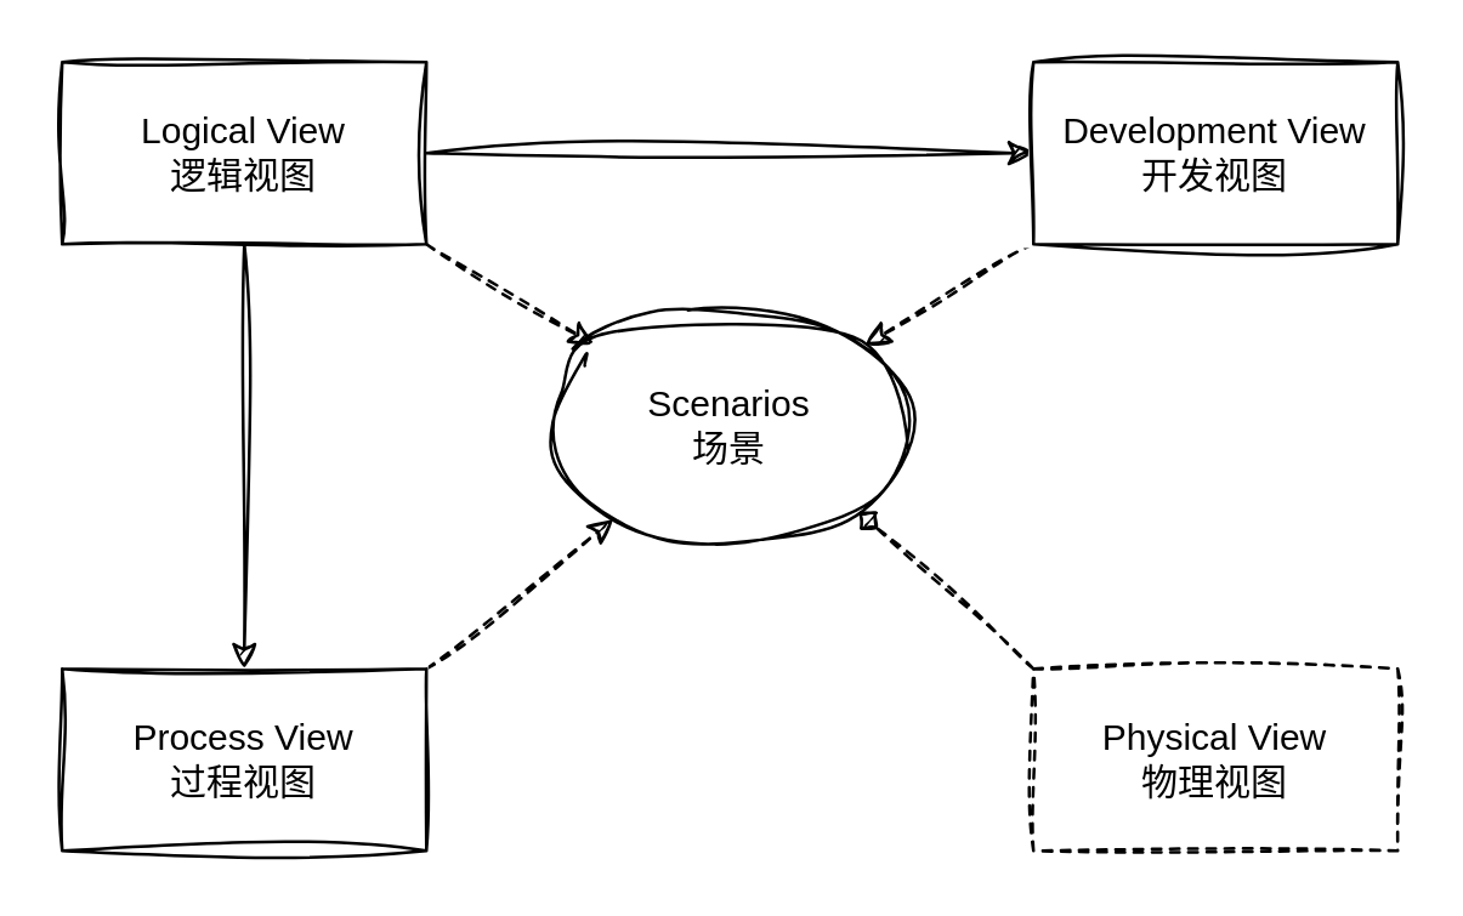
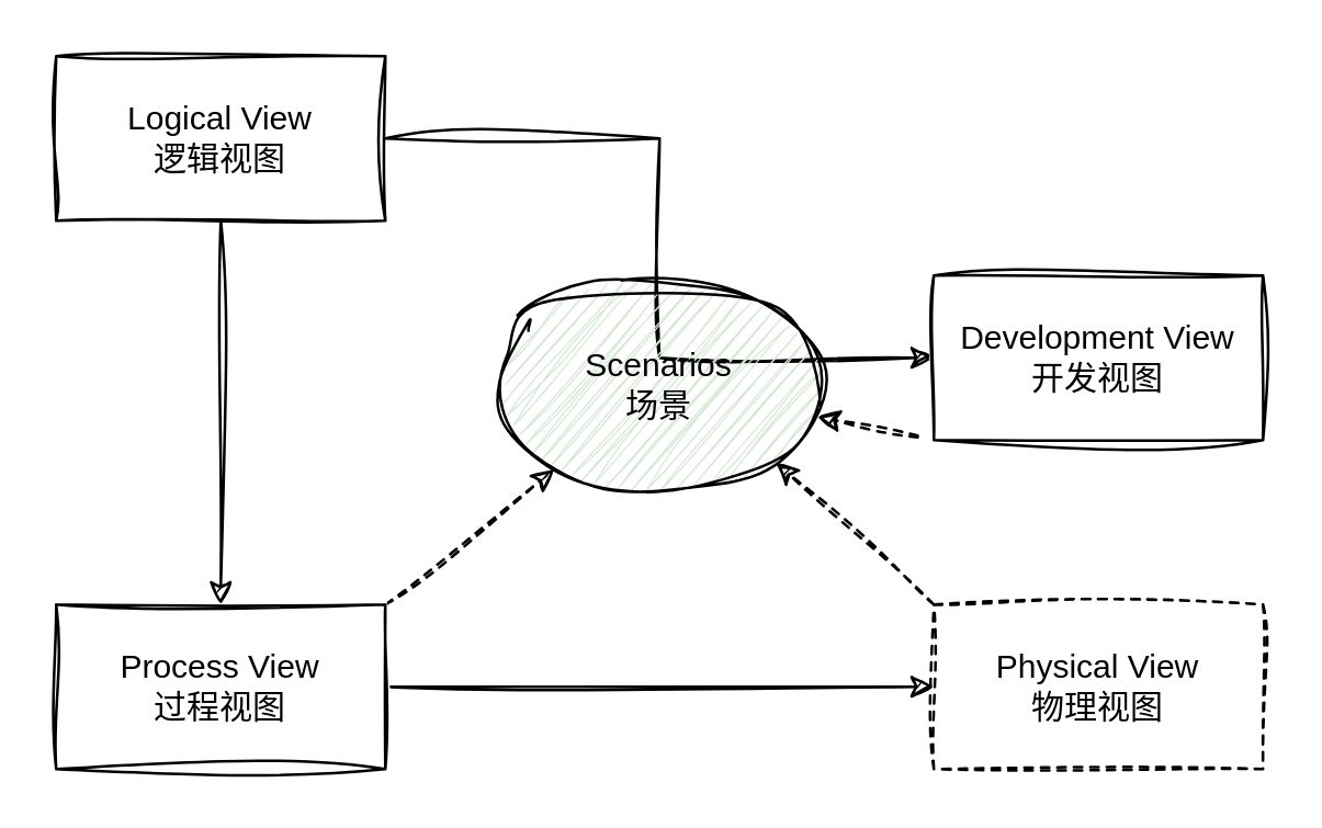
  <mxCell id="0" />
  <mxCell id="1" parent="0" />
  <mxCell id="2" style="edgeStyle=orthogonalEdgeStyle;rounded=0;orthogonalLoop=1;jettySize=auto;html=1;exitX=1;exitY=0.5;exitDx=0;exitDy=0;entryX=0;entryY=0.5;entryDx=0;entryDy=0;labelBackgroundColor=none;fontColor=default;sketch=1;curveFitting=1;jiggle=2;" parent="1" source="5" target="9" edge="1"><mxGeometry relative="1" as="geometry" /></mxCell>
  <mxCell id="3" style="edgeStyle=orthogonalEdgeStyle;rounded=0;orthogonalLoop=1;jettySize=auto;html=1;exitX=0.5;exitY=1;exitDx=0;exitDy=0;entryX=0.5;entryY=0;entryDx=0;entryDy=0;labelBackgroundColor=none;fontColor=default;sketch=1;curveFitting=1;jiggle=2;" parent="1" source="5" target="12" edge="1"><mxGeometry relative="1" as="geometry" /></mxCell>
- <mxCell id="4" style="edgeStyle=none;rounded=0;orthogonalLoop=1;jettySize=auto;html=1;exitX=1;exitY=1;exitDx=0;exitDy=0;dashed=1;labelBackgroundColor=none;fontColor=default;sketch=1;curveFitting=1;jiggle=2;" parent="1" source="5" target="13" edge="1"><mxGeometry relative="1" as="geometry" /></mxCell>
  <mxCell id="5" value="Logical View&lt;br&gt;逻辑视图" style="rounded=0;whiteSpace=wrap;html=1;labelBackgroundColor=none;sketch=1;curveFitting=1;jiggle=2;" parent="1" vertex="1"><mxGeometry x="20" y="20" width="120" height="60" as="geometry" /></mxCell>
- <mxCell id="6" style="edgeStyle=none;rounded=0;orthogonalLoop=1;jettySize=auto;html=1;exitX=0;exitY=0;exitDx=0;exitDy=0;entryX=1;entryY=1;entryDx=0;entryDy=0;dashed=1;labelBackgroundColor=none;fontColor=default;sketch=1;curveFitting=1;jiggle=2;endArrow=diamond;" parent="1" source="7" target="13" edge="1"><mxGeometry relative="1" as="geometry" /></mxCell>
+ <mxCell id="6" style="edgeStyle=none;rounded=0;orthogonalLoop=1;jettySize=auto;html=1;exitX=0;exitY=0;exitDx=0;exitDy=0;entryX=1;entryY=1;entryDx=0;entryDy=0;dashed=1;labelBackgroundColor=none;fontColor=default;sketch=1;curveFitting=1;jiggle=2;" parent="1" source="7" target="13" edge="1"><mxGeometry relative="1" as="geometry" /></mxCell>
  <mxCell id="7" value="Physical View&lt;br&gt;物理视图" style="rounded=0;whiteSpace=wrap;html=1;labelBackgroundColor=none;sketch=1;curveFitting=1;jiggle=2;dashed=1;" parent="1" vertex="1"><mxGeometry x="340" y="220" width="120" height="60" as="geometry" /></mxCell>
  <mxCell id="8" style="edgeStyle=none;rounded=0;orthogonalLoop=1;jettySize=auto;html=1;exitX=0;exitY=1;exitDx=0;exitDy=0;dashed=1;labelBackgroundColor=none;fontColor=default;sketch=1;curveFitting=1;jiggle=2;" parent="1" source="9" target="13" edge="1"><mxGeometry relative="1" as="geometry" /></mxCell>
- <mxCell id="9" value="Development View&lt;br&gt;开发视图" style="rounded=0;whiteSpace=wrap;html=1;labelBackgroundColor=none;sketch=1;curveFitting=1;jiggle=2;" parent="1" vertex="1"><mxGeometry x="340" y="20" width="120" height="60" as="geometry" /></mxCell>
+ <mxCell id="9" value="Development View&lt;br&gt;开发视图" style="rounded=0;whiteSpace=wrap;html=1;labelBackgroundColor=none;sketch=1;curveFitting=1;jiggle=2;" parent="1" vertex="1"><mxGeometry x="340" y="100" width="120" height="60" as="geometry" /></mxCell>
+ <mxCell id="10" style="edgeStyle=orthogonalEdgeStyle;rounded=0;orthogonalLoop=1;jettySize=auto;html=1;exitX=1;exitY=0.5;exitDx=0;exitDy=0;entryX=0;entryY=0.5;entryDx=0;entryDy=0;labelBackgroundColor=none;fontColor=default;sketch=1;curveFitting=1;jiggle=2;" parent="1" source="12" target="7" edge="1"><mxGeometry relative="1" as="geometry" /></mxCell>
  <mxCell id="11" style="edgeStyle=none;rounded=0;orthogonalLoop=1;jettySize=auto;html=1;exitX=1;exitY=0;exitDx=0;exitDy=0;dashed=1;labelBackgroundColor=none;fontColor=default;sketch=1;curveFitting=1;jiggle=2;" parent="1" source="12" target="13" edge="1"><mxGeometry relative="1" as="geometry" /></mxCell>
  <mxCell id="12" value="Process View&lt;br&gt;过程视图" style="rounded=0;whiteSpace=wrap;html=1;labelBackgroundColor=none;sketch=1;curveFitting=1;jiggle=2;" parent="1" vertex="1"><mxGeometry x="20" y="220" width="120" height="60" as="geometry" /></mxCell>
- <mxCell id="13" value="Scenarios&lt;br&gt;场景" style="ellipse;whiteSpace=wrap;html=1;labelBackgroundColor=none;sketch=1;curveFitting=1;jiggle=2;rounded=0;" parent="1" vertex="1"><mxGeometry x="180" y="100" width="120" height="80" as="geometry" /></mxCell>
+ <mxCell id="13" value="Scenarios&lt;br&gt;场景" style="ellipse;whiteSpace=wrap;html=1;labelBackgroundColor=none;sketch=1;curveFitting=1;jiggle=2;rounded=0;fillColor=#d5e8d4;" parent="1" vertex="1"><mxGeometry x="180" y="100" width="120" height="80" as="geometry" /></mxCell>
